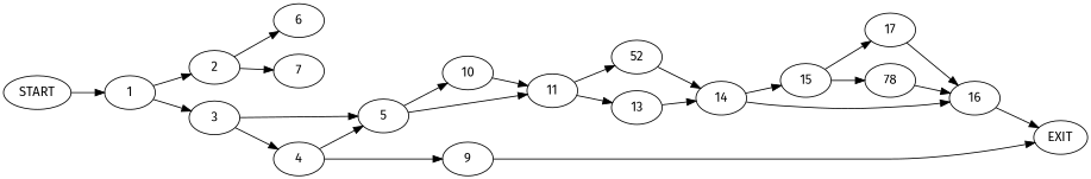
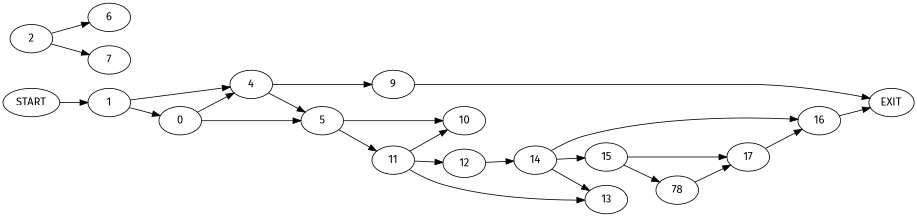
  digraph {
    fontname="Fira Sans"
    rankdir=LR
    node [fontname="Fira Sans"]
    edge [fontname="Fira Sans"]
    n1 [label=START]
    1
    2
-   3
+   3 [label=0]
    n5 [label=EXIT]
    6
    7
    4
    5
    9
    10
    11
-   12 [label=52]
+   12
    13
    14
    15
    16
    17
    n19 [label=78]
    n1 -> 1
-   1 -> 2
+   1 -> 4
    1 -> 3
    2 -> 6
    2 -> 7
    3 -> 4
    3 -> 5
    4 -> 5
    4 -> 9
    5 -> 10
    5 -> 11
    9 -> n5
-   10 -> 11
+   11 -> 10
    11 -> 12
    11 -> 13
    12 -> 14
-   13 -> 14
+   14 -> 13
    14 -> 15
    14 -> 16
    15 -> 17
    15 -> n19
    16 -> n5
    17 -> 16
-   n19 -> 16
+   n19 -> 17
  }
